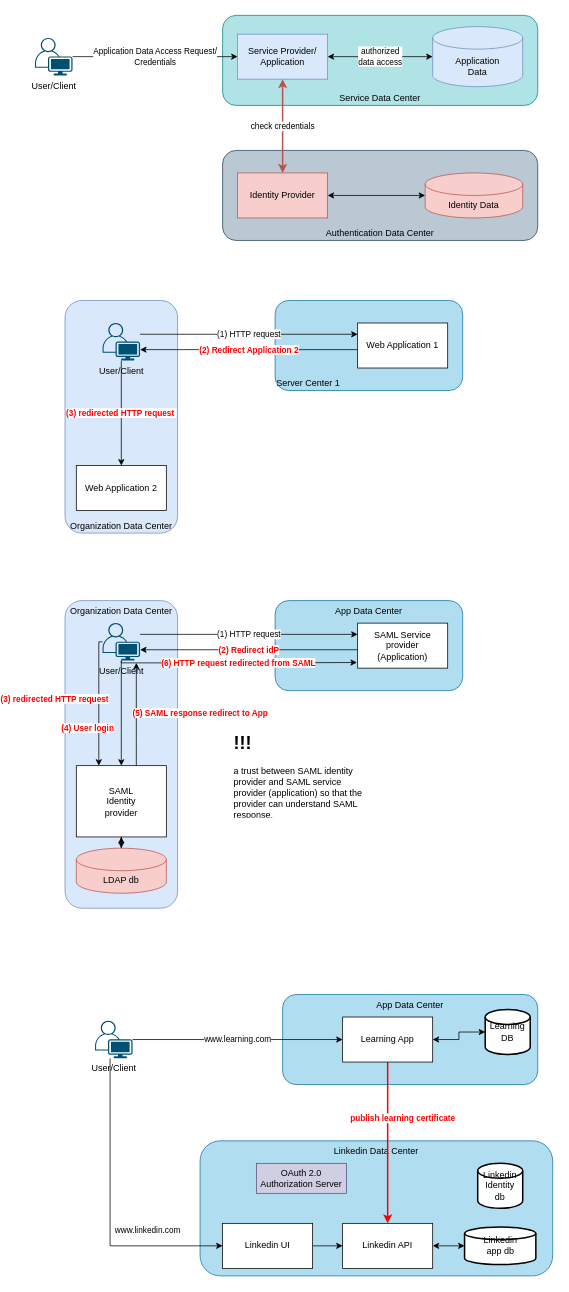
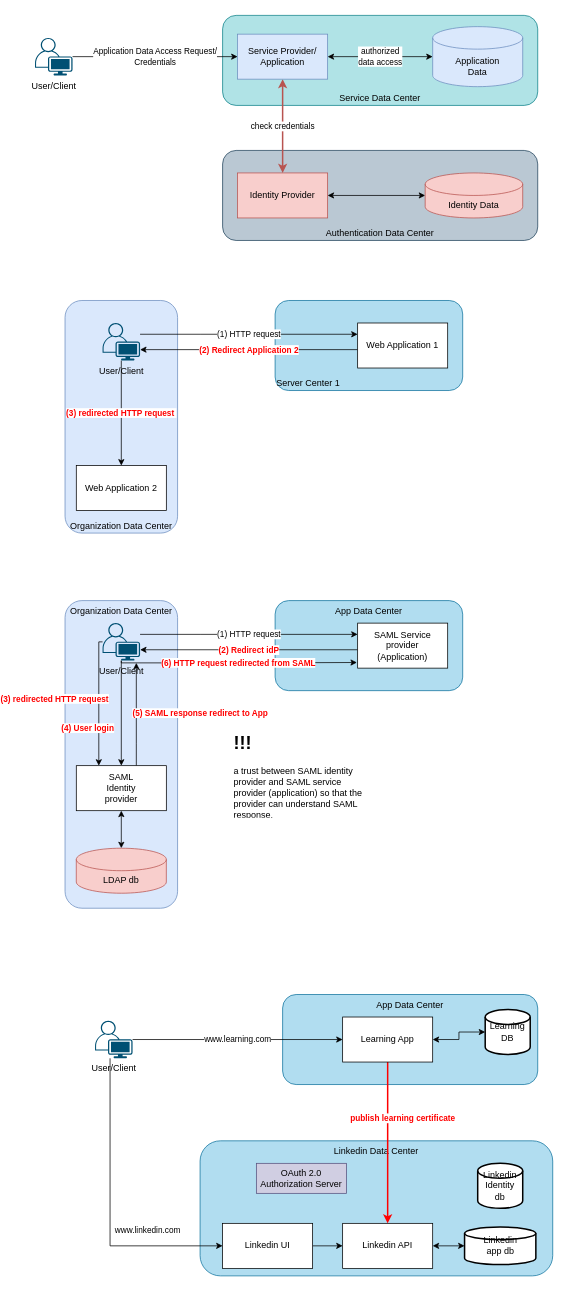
  <mxCell id="0" />
  <mxCell id="1" parent="0" />
  <mxCell id="2" value="Linkedin Data Center" style="rounded=1;whiteSpace=wrap;html=1;fillColor=#b1ddf0;strokeColor=#10739e;verticalAlign=top;align=center;" vertex="1" parent="1"><mxGeometry x="240" y="1520" width="470" height="180" as="geometry" /></mxCell>
  <mxCell id="3" value="App Data Center" style="rounded=1;whiteSpace=wrap;html=1;fillColor=#b1ddf0;strokeColor=#10739e;verticalAlign=top;align=center;" vertex="1" parent="1"><mxGeometry x="350" y="1325" width="340" height="120" as="geometry" /></mxCell>
  <mxCell id="4" value="Server Center 1" style="rounded=1;whiteSpace=wrap;html=1;fillColor=#b1ddf0;strokeColor=#10739e;verticalAlign=bottom;align=left;" parent="1" vertex="1"><mxGeometry x="340" y="400" width="250" height="120" as="geometry" /></mxCell>
  <mxCell id="5" value="Organization Data Center" style="rounded=1;whiteSpace=wrap;html=1;fillColor=#dae8fc;strokeColor=#6c8ebf;verticalAlign=bottom;" parent="1" vertex="1"><mxGeometry x="60" y="400" width="150" height="310" as="geometry" /></mxCell>
  <mxCell id="6" value="Authentication Data Center" style="rounded=1;whiteSpace=wrap;html=1;verticalAlign=bottom;fillColor=#bac8d3;strokeColor=#23445d;" parent="1" vertex="1"><mxGeometry x="270" y="200" width="420" height="120" as="geometry" /></mxCell>
  <mxCell id="7" value="Service Data Center" style="rounded=1;whiteSpace=wrap;html=1;verticalAlign=bottom;fillColor=#b0e3e6;strokeColor=#0e8088;" parent="1" vertex="1"><mxGeometry x="270" y="20" width="420" height="120" as="geometry" /></mxCell>
  <mxCell id="8" value="Application Data Access Request/&lt;br&gt;Credentials" style="edgeStyle=orthogonalEdgeStyle;rounded=0;orthogonalLoop=1;jettySize=auto;html=1;entryX=0;entryY=0.5;entryDx=0;entryDy=0;" parent="1" source="9" target="12" edge="1"><mxGeometry relative="1" as="geometry" /></mxCell>
  <mxCell id="9" value="User/Client" style="points=[[0.35,0,0],[0.98,0.51,0],[1,0.71,0],[0.67,1,0],[0,0.795,0],[0,0.65,0]];verticalLabelPosition=bottom;sketch=0;html=1;verticalAlign=top;aspect=fixed;align=center;pointerEvents=1;shape=mxgraph.cisco19.user;fillColor=#005073;strokeColor=none;" parent="1" vertex="1"><mxGeometry x="20" y="50" width="50" height="50" as="geometry" /></mxCell>
  <mxCell id="10" value="check credentials" style="edgeStyle=orthogonalEdgeStyle;rounded=0;orthogonalLoop=1;jettySize=auto;html=1;entryX=0.5;entryY=0;entryDx=0;entryDy=0;startArrow=classic;startFill=1;strokeWidth=2;fillColor=#f8cecc;strokeColor=#b85450;" parent="1" source="12" target="14" edge="1"><mxGeometry relative="1" as="geometry" /></mxCell>
  <mxCell id="11" value="authorized&lt;br&gt;data access" style="edgeStyle=orthogonalEdgeStyle;rounded=0;orthogonalLoop=1;jettySize=auto;html=1;entryX=0;entryY=0.5;entryDx=0;entryDy=0;entryPerimeter=0;startArrow=classic;startFill=1;" parent="1" source="12" target="16" edge="1"><mxGeometry relative="1" as="geometry" /></mxCell>
  <mxCell id="12" value="Service Provider/&lt;br&gt;Application" style="rounded=0;whiteSpace=wrap;html=1;fillColor=#dae8fc;strokeColor=#6c8ebf;" parent="1" vertex="1"><mxGeometry x="290" y="45" width="120" height="60" as="geometry" /></mxCell>
  <mxCell id="13" style="edgeStyle=orthogonalEdgeStyle;rounded=0;orthogonalLoop=1;jettySize=auto;html=1;startArrow=classic;startFill=1;" parent="1" source="14" target="15" edge="1"><mxGeometry relative="1" as="geometry" /></mxCell>
  <mxCell id="14" value="Identity Provider" style="rounded=0;whiteSpace=wrap;html=1;fillColor=#f8cecc;strokeColor=#b85450;" parent="1" vertex="1"><mxGeometry x="290" y="230" width="120" height="60" as="geometry" /></mxCell>
  <mxCell id="15" value="Identity Data" style="shape=cylinder3;whiteSpace=wrap;html=1;boundedLbl=1;backgroundOutline=1;size=15;fillColor=#f8cecc;strokeColor=#b85450;" parent="1" vertex="1"><mxGeometry x="540" y="230" width="130" height="60" as="geometry" /></mxCell>
  <mxCell id="16" value="Application&lt;br&gt;Data" style="shape=cylinder3;whiteSpace=wrap;html=1;boundedLbl=1;backgroundOutline=1;size=15;fillColor=#dae8fc;strokeColor=#6c8ebf;" parent="1" vertex="1"><mxGeometry x="550" y="35" width="120" height="80" as="geometry" /></mxCell>
  <mxCell id="17" value="(1) HTTP request" style="edgeStyle=orthogonalEdgeStyle;rounded=0;orthogonalLoop=1;jettySize=auto;html=1;entryX=0;entryY=0.25;entryDx=0;entryDy=0;" parent="1" source="19" target="22" edge="1"><mxGeometry relative="1" as="geometry"><Array as="points"><mxPoint x="240" y="445" /><mxPoint x="240" y="445" /></Array></mxGeometry></mxCell>
  <mxCell id="18" value="&lt;font color=&quot;#ff0000&quot;&gt;&lt;b&gt;(3) redirected HTTP request&amp;nbsp;&lt;/b&gt;&lt;/font&gt;" style="edgeStyle=orthogonalEdgeStyle;rounded=0;orthogonalLoop=1;jettySize=auto;html=1;entryX=0.5;entryY=0;entryDx=0;entryDy=0;" parent="1" source="19" target="20" edge="1"><mxGeometry relative="1" as="geometry"><mxPoint as="offset" /></mxGeometry></mxCell>
  <mxCell id="19" value="User/Client" style="points=[[0.35,0,0],[0.98,0.51,0],[1,0.71,0],[0.67,1,0],[0,0.795,0],[0,0.65,0]];verticalLabelPosition=bottom;sketch=0;html=1;verticalAlign=top;aspect=fixed;align=center;pointerEvents=1;shape=mxgraph.cisco19.user;fillColor=#005073;strokeColor=none;" parent="1" vertex="1"><mxGeometry x="110" y="430" width="50" height="50" as="geometry" /></mxCell>
  <mxCell id="20" value="Web Application 2" style="rounded=0;whiteSpace=wrap;html=1;" parent="1" vertex="1"><mxGeometry x="75" y="620" width="120" height="60" as="geometry" /></mxCell>
  <mxCell id="21" value="&lt;b&gt;&lt;font color=&quot;#ff0000&quot;&gt;(2) Redirect Application 2&lt;/font&gt;&lt;/b&gt;" style="edgeStyle=orthogonalEdgeStyle;rounded=0;orthogonalLoop=1;jettySize=auto;html=1;entryX=1;entryY=0.71;entryDx=0;entryDy=0;entryPerimeter=0;" parent="1" source="22" target="19" edge="1"><mxGeometry relative="1" as="geometry"><Array as="points"><mxPoint x="305" y="466" /></Array></mxGeometry></mxCell>
  <mxCell id="22" value="Web Application 1" style="rounded=0;whiteSpace=wrap;html=1;" parent="1" vertex="1"><mxGeometry x="450" y="430" width="120" height="60" as="geometry" /></mxCell>
  <mxCell id="23" value="App Data Center" style="rounded=1;whiteSpace=wrap;html=1;fillColor=#b1ddf0;strokeColor=#10739e;verticalAlign=top;align=center;" parent="1" vertex="1"><mxGeometry x="340" y="800" width="250" height="120" as="geometry" /></mxCell>
  <mxCell id="24" value="Organization Data Center" style="rounded=1;whiteSpace=wrap;html=1;fillColor=#dae8fc;strokeColor=#6c8ebf;verticalAlign=top;" parent="1" vertex="1"><mxGeometry x="60" y="800" width="150" height="410" as="geometry" /></mxCell>
  <mxCell id="25" value="(1) HTTP request" style="edgeStyle=orthogonalEdgeStyle;rounded=0;orthogonalLoop=1;jettySize=auto;html=1;entryX=0;entryY=0.25;entryDx=0;entryDy=0;" parent="1" source="30" target="35" edge="1"><mxGeometry relative="1" as="geometry"><Array as="points"><mxPoint x="240" y="845" /><mxPoint x="240" y="845" /></Array></mxGeometry></mxCell>
  <mxCell id="26" value="&lt;b&gt;&lt;font color=&quot;#ff0000&quot;&gt;(6) HTTP request redirected from SAML&lt;/font&gt;&lt;/b&gt;" style="edgeStyle=orthogonalEdgeStyle;rounded=0;orthogonalLoop=1;jettySize=auto;html=1;entryX=-0.008;entryY=0.875;entryDx=0;entryDy=0;entryPerimeter=0;" edge="1" parent="1" source="30" target="35"><mxGeometry relative="1" as="geometry"><Array as="points"><mxPoint x="135" y="883" /><mxPoint x="305" y="883" /></Array></mxGeometry></mxCell>
  <mxCell id="27" style="edgeStyle=orthogonalEdgeStyle;rounded=0;orthogonalLoop=1;jettySize=auto;html=1;entryX=0.25;entryY=0;entryDx=0;entryDy=0;" edge="1" parent="1" source="30" target="33"><mxGeometry relative="1" as="geometry"><Array as="points"><mxPoint x="105" y="855" /></Array></mxGeometry></mxCell>
  <mxCell id="28" value="&lt;b&gt;&lt;font color=&quot;#ff0000&quot;&gt;(3) redirected HTTP request&lt;/font&gt;&lt;/b&gt;" style="edgeLabel;html=1;align=center;verticalAlign=middle;resizable=0;points=[];" vertex="1" connectable="0" parent="27"><mxGeometry x="0.4" y="4" relative="1" as="geometry"><mxPoint x="-64" y="-39" as="offset" /></mxGeometry></mxCell>
  <mxCell id="29" value="&lt;b&gt;&lt;font color=&quot;#ff0000&quot;&gt;(4) User login&lt;/font&gt;&lt;/b&gt;" style="edgeStyle=orthogonalEdgeStyle;rounded=0;orthogonalLoop=1;jettySize=auto;html=1;entryX=0.5;entryY=0;entryDx=0;entryDy=0;" edge="1" parent="1" source="30" target="33"><mxGeometry x="0.286" y="-45" relative="1" as="geometry"><mxPoint as="offset" /></mxGeometry></mxCell>
  <mxCell id="30" value="User/Client" style="points=[[0.35,0,0],[0.98,0.51,0],[1,0.71,0],[0.67,1,0],[0,0.795,0],[0,0.65,0]];verticalLabelPosition=bottom;sketch=0;html=1;verticalAlign=top;aspect=fixed;align=center;pointerEvents=1;shape=mxgraph.cisco19.user;fillColor=#005073;strokeColor=none;" parent="1" vertex="1"><mxGeometry x="110" y="830" width="50" height="50" as="geometry" /></mxCell>
  <mxCell id="31" style="edgeStyle=orthogonalEdgeStyle;rounded=0;orthogonalLoop=1;jettySize=auto;html=1;entryX=0.5;entryY=0;entryDx=0;entryDy=0;entryPerimeter=0;startArrow=classic;startFill=1;" edge="1" parent="1" source="33" target="36"><mxGeometry relative="1" as="geometry" /></mxCell>
  <mxCell id="32" value="&lt;b&gt;&lt;font color=&quot;#ff0000&quot;&gt;(5) SAML response redirect to App&lt;/font&gt;&lt;/b&gt;" style="edgeStyle=orthogonalEdgeStyle;rounded=0;orthogonalLoop=1;jettySize=auto;html=1;entryX=0.9;entryY=1.06;entryDx=0;entryDy=0;entryPerimeter=0;" edge="1" parent="1" source="33" target="30"><mxGeometry x="0.022" y="-85" relative="1" as="geometry"><Array as="points"><mxPoint x="155" y="990" /><mxPoint x="155" y="990" /></Array><mxPoint as="offset" /></mxGeometry></mxCell>
- <mxCell id="33" value="SAML&lt;br&gt;Identity&lt;br&gt;provider" style="rounded=0;whiteSpace=wrap;html=1;" parent="1" vertex="1"><mxGeometry x="75" y="1020" width="120" height="95" as="geometry" /></mxCell>
+ <mxCell id="33" value="SAML&lt;br&gt;Identity&lt;br&gt;provider" style="rounded=0;whiteSpace=wrap;html=1;" parent="1" vertex="1"><mxGeometry x="75" y="1020" width="120" height="60" as="geometry" /></mxCell>
  <mxCell id="34" value="&lt;b&gt;&lt;font color=&quot;#ff0000&quot;&gt;(2) Redirect idP&lt;/font&gt;&lt;/b&gt;" style="edgeStyle=orthogonalEdgeStyle;rounded=0;orthogonalLoop=1;jettySize=auto;html=1;entryX=1;entryY=0.71;entryDx=0;entryDy=0;entryPerimeter=0;" parent="1" source="35" target="30" edge="1"><mxGeometry relative="1" as="geometry"><Array as="points"><mxPoint x="305" y="866" /></Array></mxGeometry></mxCell>
  <mxCell id="35" value="SAML Service provider&lt;br&gt;(Application)" style="rounded=0;whiteSpace=wrap;html=1;" parent="1" vertex="1"><mxGeometry x="450" y="830" width="120" height="60" as="geometry" /></mxCell>
  <mxCell id="36" value="LDAP db" style="shape=cylinder3;whiteSpace=wrap;html=1;boundedLbl=1;backgroundOutline=1;size=15;fillColor=#f8cecc;strokeColor=#b85450;" vertex="1" parent="1"><mxGeometry x="75" y="1130" width="120" height="60" as="geometry" /></mxCell>
  <mxCell id="37" value="&lt;h1&gt;!!!&lt;/h1&gt;&lt;p&gt;a trust between SAML identity provider and SAML service provider (application) so that the provider can understand SAML response.&lt;/p&gt;" style="text;html=1;strokeColor=none;fillColor=none;spacing=5;spacingTop=-20;whiteSpace=wrap;overflow=hidden;rounded=0;" vertex="1" parent="1"><mxGeometry x="280" y="970" width="190" height="120" as="geometry" /></mxCell>
  <mxCell id="38" value="www.learning.com" style="edgeStyle=orthogonalEdgeStyle;rounded=0;orthogonalLoop=1;jettySize=auto;html=1;entryX=0;entryY=0.5;entryDx=0;entryDy=0;" edge="1" parent="1" source="40" target="48"><mxGeometry relative="1" as="geometry" /></mxCell>
  <mxCell id="39" value="www.linkedin.com" style="edgeStyle=orthogonalEdgeStyle;rounded=0;orthogonalLoop=1;jettySize=auto;html=1;entryX=0;entryY=0.5;entryDx=0;entryDy=0;" edge="1" parent="1" source="40" target="50"><mxGeometry x="0.5" y="20" relative="1" as="geometry"><Array as="points"><mxPoint x="120" y="1660" /></Array><mxPoint as="offset" /></mxGeometry></mxCell>
  <mxCell id="40" value="User/Client" style="points=[[0.35,0,0],[0.98,0.51,0],[1,0.71,0],[0.67,1,0],[0,0.795,0],[0,0.65,0]];verticalLabelPosition=bottom;sketch=0;html=1;verticalAlign=top;aspect=fixed;align=center;pointerEvents=1;shape=mxgraph.cisco19.user;fillColor=#005073;strokeColor=none;" vertex="1" parent="1"><mxGeometry x="100" y="1360" width="50" height="50" as="geometry" /></mxCell>
  <mxCell id="41" style="edgeStyle=orthogonalEdgeStyle;rounded=0;orthogonalLoop=1;jettySize=auto;html=1;entryX=0;entryY=0.5;entryDx=0;entryDy=0;entryPerimeter=0;startArrow=classic;startFill=1;" edge="1" parent="1" source="48" target="42"><mxGeometry relative="1" as="geometry" /></mxCell>
  <mxCell id="42" value="Learning&lt;br&gt;DB" style="strokeWidth=2;html=1;shape=mxgraph.flowchart.database;whiteSpace=wrap;" vertex="1" parent="1"><mxGeometry x="620" y="1345" width="60" height="60" as="geometry" /></mxCell>
  <mxCell id="43" style="edgeStyle=orthogonalEdgeStyle;rounded=0;orthogonalLoop=1;jettySize=auto;html=1;entryX=0;entryY=0.5;entryDx=0;entryDy=0;entryPerimeter=0;startArrow=classic;startFill=1;" edge="1" parent="1" source="44" target="46"><mxGeometry relative="1" as="geometry" /></mxCell>
  <mxCell id="44" value="Linkedin API" style="rounded=0;whiteSpace=wrap;html=1;" vertex="1" parent="1"><mxGeometry x="430" y="1630" width="120" height="60" as="geometry" /></mxCell>
  <mxCell id="45" value="Linkedin&lt;br&gt;Identity&lt;br&gt;db" style="strokeWidth=2;html=1;shape=mxgraph.flowchart.database;whiteSpace=wrap;" vertex="1" parent="1"><mxGeometry x="610" y="1550" width="60" height="60" as="geometry" /></mxCell>
  <mxCell id="46" value="Linkedin&lt;br&gt;app db" style="strokeWidth=2;html=1;shape=mxgraph.flowchart.database;whiteSpace=wrap;" vertex="1" parent="1"><mxGeometry x="592.5" y="1635" width="95" height="50" as="geometry" /></mxCell>
  <mxCell id="47" value="&lt;b&gt;&lt;font color=&quot;#ff0000&quot;&gt;publish learning certificate&lt;/font&gt;&lt;/b&gt;" style="edgeStyle=orthogonalEdgeStyle;rounded=0;orthogonalLoop=1;jettySize=auto;html=1;strokeWidth=2;strokeColor=#FF0000;" edge="1" parent="1" source="48" target="44"><mxGeometry x="-0.302" y="20" relative="1" as="geometry"><mxPoint as="offset" /></mxGeometry></mxCell>
  <mxCell id="48" value="Learning App" style="rounded=0;whiteSpace=wrap;html=1;" vertex="1" parent="1"><mxGeometry x="430" y="1355" width="120" height="60" as="geometry" /></mxCell>
  <mxCell id="49" style="edgeStyle=orthogonalEdgeStyle;rounded=0;orthogonalLoop=1;jettySize=auto;html=1;entryX=0;entryY=0.5;entryDx=0;entryDy=0;" edge="1" parent="1" source="50" target="44"><mxGeometry relative="1" as="geometry" /></mxCell>
  <mxCell id="50" value="Linkedin UI" style="rounded=0;whiteSpace=wrap;html=1;" vertex="1" parent="1"><mxGeometry x="270" y="1630" width="120" height="60" as="geometry" /></mxCell>
  <mxCell id="51" value="OAuth 2.0&lt;br&gt;Authorization Server" style="rounded=0;whiteSpace=wrap;html=1;fillColor=#d0cee2;strokeColor=#56517e;" vertex="1" parent="1"><mxGeometry x="315" y="1550" width="120" height="40" as="geometry" /></mxCell>
